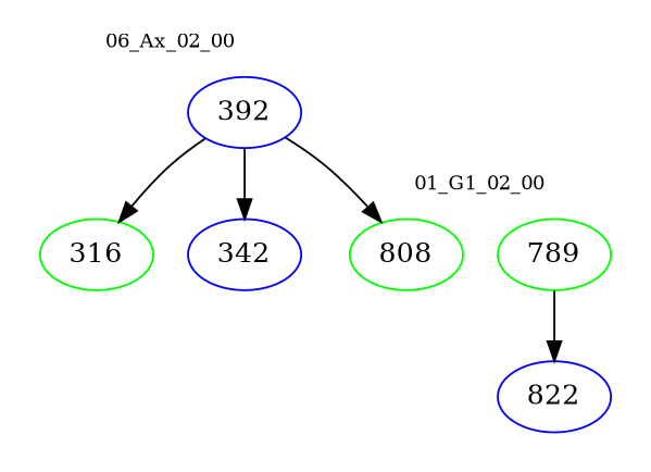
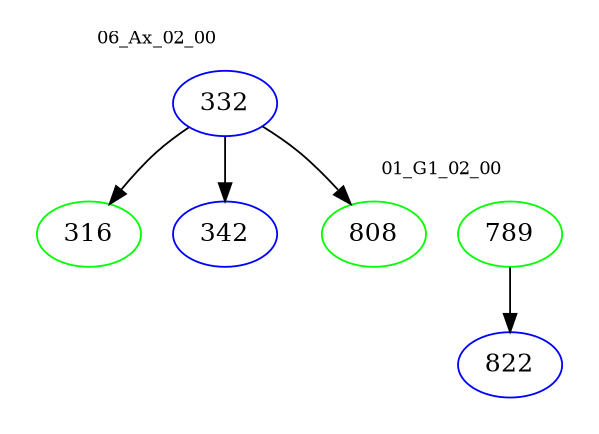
  digraph {
    node [color=blue]
    edge [color=black]
-   n1 [label=392]
+   n1 [label=332]
    n2 [color=green label=316]
    n3 [label=342]
    n4 [color=green label=789]
    n5 [label=822]
    n6 [color=green label=808]
    subgraph cluster_1 {
      color=white
      fontsize=10
      label="06_Ax_02_00"
      n1
      n2
      n3
    }
    subgraph cluster_2 {
      color=white
      fontsize=10
      label="01_G1_02_00"
      n4
      n5
      n6
    }
    n1 -> n2
    n1 -> n3
    n1 -> n6
    n4 -> n5
  }
